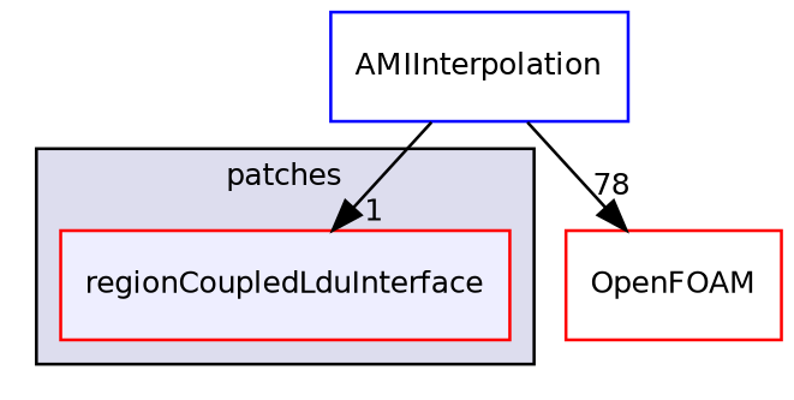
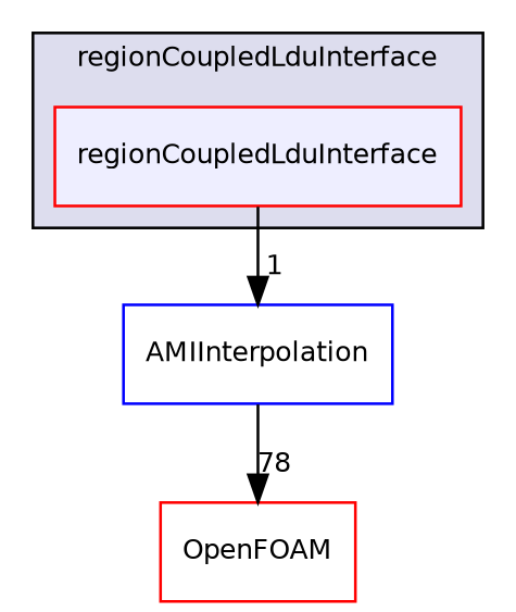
  digraph {
    compound=true
    node [color=red fontname=Helvetica fontsize=10 shape=box]
    edge [labeldistance=1.5 labelfontname=Helvetica labelfontsize=10]
    n1 [fillcolor="#eeeeff" label=regionCoupledLduInterface pencolor=black style=filled]
    n2 [color=blue label=AMIInterpolation]
    n3 [label=OpenFOAM]
    subgraph cluster_1 {
      bgcolor="#ddddee"
      fontname=Helvetica
      fontsize=10
-     label=patches
+     label=regionCoupledLduInterface
      pencolor=black
      n1
    }
-   n2 -> n1 [headlabel=1]
+   n1 -> n2 [headlabel=1]
    n2 -> n3 [headlabel=78]
  }
